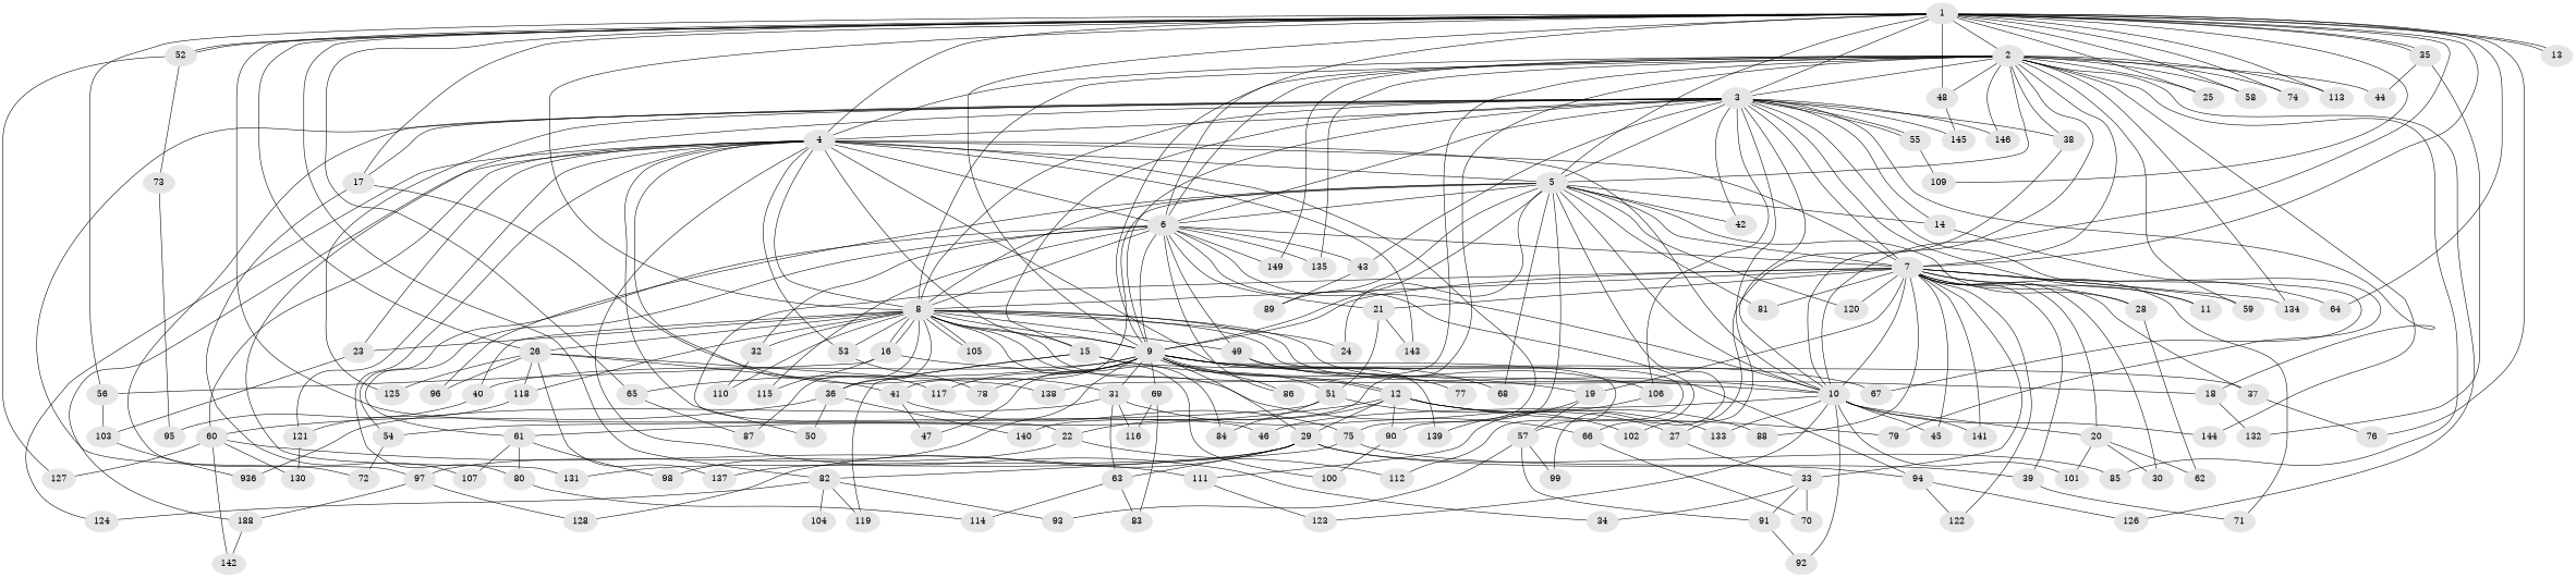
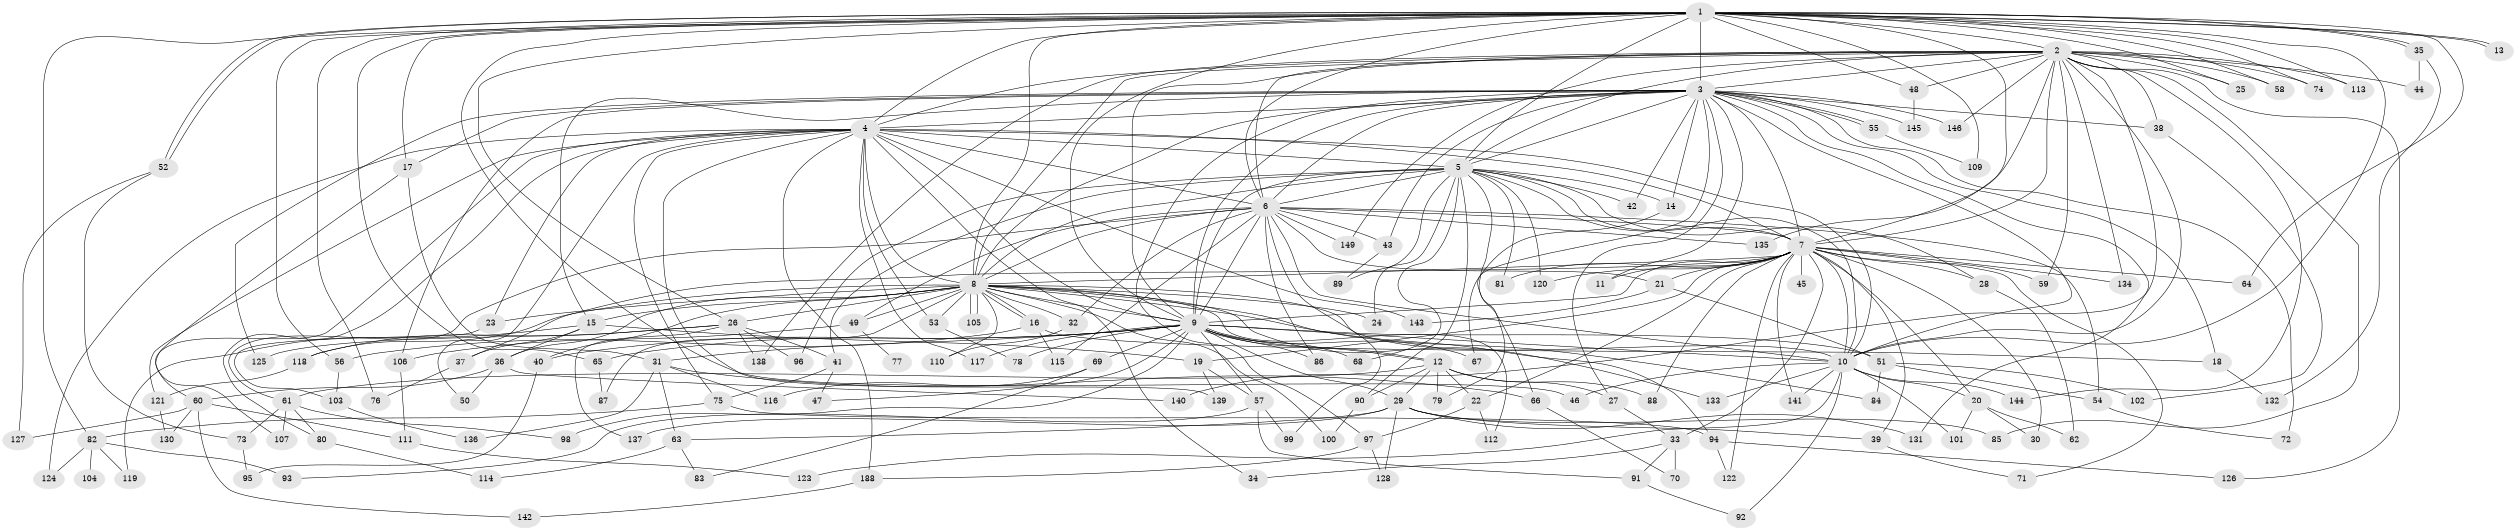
  graph {
    node [color=gray90 style=filled]
    1
    2
    3
    4
    5
    6
    7
    8
    9
    10
    13
    17
    25
    26
    35
    46
    48
    52
    56
    58
    64
    65
    74
    76
    82
    109
    113
    38
    44
    59
    85
    126
    n33 [label=149]
    134
    135
    138
    140
    144
    146
    11
    14
    15
    18
    27
    42
    43
    55
    67
    72
    97
    106
    125
    131
    145
    23
    34
    50
    53
    60
    75
    80
    n62 [label=188]
    117
    121
    124
    139
    143
    24
    28
    41
    66
    68
    81
    89
    90
    96
    120
    21
    32
    49
    54
    61
    86
    99
    115
    19
    20
    22
    30
    33
    37
    39
    45
    71
    88
    122
    141
    16
    36
    40
    84
    87
    94
    100
    105
    110
    112
    118
    133
    12
    29
    31
    47
    51
    57
    69
    78
    98
    92
    101
    123
    107
    137
    132
    73
    127
    103
    119
    104
    93
    102
    79
    128
    111
    130
    142
    114
    62
    70
    77
    91
    95
    63
    116
-   136 [label=936]
+   136
    83
    1 -- 2
    1 -- 3
    1 -- 4
    1 -- 5
    1 -- 6
    1 -- 7
    1 -- 8
    1 -- 9
    1 -- 10
    1 -- 13
    1 -- 13
    1 -- 17
    1 -- 25
    1 -- 26
    1 -- 35
    1 -- 35
    1 -- 46
    1 -- 48
    1 -- 52
    1 -- 52
    1 -- 56
    1 -- 58
    1 -- 64
    1 -- 65
    1 -- 74
    1 -- 76
    1 -- 82
    1 -- 109
    1 -- 113
    2 -- 3
    2 -- 4
    2 -- 5
    2 -- 6
    2 -- 7
    2 -- 8
    2 -- 9
    2 -- 10
    2 -- 25
    2 -- 48
    2 -- 58
    2 -- 74
    2 -- 113
    2 -- 38
    2 -- 44
    2 -- 59
    2 -- 85
    2 -- 126
    2 -- n33
    2 -- 134
    2 -- 135
    2 -- 138
    2 -- 140
    2 -- 144
    2 -- 146
    3 -- 4
    3 -- 5
    3 -- 6
    3 -- 7
    3 -- 8
    3 -- 9
    3 -- 10
    3 -- 17
    3 -- 38
    3 -- 146
    3 -- 11
    3 -- 14
    3 -- 15
    3 -- 18
    3 -- 27
    3 -- 42
    3 -- 43
    3 -- 55
    3 -- 55
    3 -- 67
    3 -- 72
    3 -- 97
    3 -- 106
    3 -- 125
    3 -- 131
    3 -- 145
    4 -- 5
    4 -- 6
    4 -- 7
    4 -- 8
    4 -- 9
    4 -- 10
    4 -- 23
    4 -- 34
    4 -- 50
    4 -- 53
    4 -- 60
    4 -- 75
    4 -- 80
    4 -- n62
    4 -- 117
    4 -- 121
    4 -- 124
    4 -- 139
    4 -- 143
    5 -- 6
    5 -- 7
    5 -- 8
    5 -- 9
    5 -- 10
    5 -- 14
    5 -- 42
    5 -- 24
    5 -- 28
    5 -- 41
    5 -- 66
    5 -- 68
    5 -- 81
    5 -- 89
    5 -- 90
    5 -- 96
    5 -- 120
    6 -- 7
    6 -- 8
    6 -- 9
    6 -- 10
    6 -- n33
    6 -- 135
    6 -- 43
    6 -- 21
    6 -- 32
    6 -- 49
    6 -- 54
    6 -- 61
    6 -- 86
    6 -- 99
    6 -- 115
    7 -- 8
    7 -- 9
    7 -- 10
    7 -- 64
    7 -- 59
    7 -- 134
    7 -- 11
    7 -- 28
    7 -- 81
    7 -- 120
    7 -- 21
    7 -- 19
    7 -- 20
    7 -- 22
    7 -- 30
    7 -- 33
    7 -- 37
    7 -- 39
    7 -- 45
    7 -- 71
    7 -- 88
    7 -- 122
    7 -- 141
    8 -- 9
    8 -- 10
    8 -- 26
    8 -- 15
    8 -- 23
    8 -- 53
    8 -- 24
    8 -- 32
    8 -- 49
    8 -- 16
    8 -- 16
    8 -- 36
    8 -- 40
    8 -- 84
    8 -- 87
    8 -- 94
    8 -- 100
    8 -- 105
    8 -- 105
    8 -- 110
    8 -- 112
    8 -- 118
    8 -- 133
    9 -- 10
    9 -- 65
    9 -- 67
    9 -- 117
    9 -- 68
    9 -- 86
    9 -- 40
    9 -- 12
    9 -- 12
    9 -- 29
    9 -- 31
    9 -- 47
    9 -- 51
    9 -- 57
    9 -- 69
    9 -- 78
    9 -- 98
    10 -- 46
    10 -- 144
    10 -- 20
-   10 -- 45
    10 -- 141
    10 -- 133
    10 -- 92
    10 -- 101
    10 -- 123
    17 -- 31
    17 -- 107
    26 -- 138
    26 -- 125
    26 -- 41
    26 -- 96
    26 -- 118
    26 -- 137
    35 -- 44
    35 -- 132
    48 -- 145
    52 -- 73
    52 -- 127
    56 -- 103
    65 -- 87
    82 -- 124
    82 -- 119
    82 -- 104
    82 -- 93
    38 -- 102
    14 -- 79
    15 -- 19
    15 -- 37
    15 -- 36
    15 -- 119
    18 -- 132
    27 -- 33
    43 -- 89
    55 -- 109
    97 -- n62
    97 -- 128
    106 -- 111
    23 -- 103
    53 -- 78
    60 -- 127
    60 -- 111
    60 -- 130
    60 -- 142
    75 -- 82
    75 -- 94
    80 -- 114
    n62 -- 142
    121 -- 130
    28 -- 62
    41 -- 75
    41 -- 47
    66 -- 70
    90 -- 100
    21 -- 143
    21 -- 51
    32 -- 110
    49 -- 106
    49 -- 77
    54 -- 72
    61 -- 80
    61 -- 98
    61 -- 107
+   61 -- 73
    19 -- 139
    19 -- 57
    20 -- 30
    20 -- 101
    20 -- 62
    22 -- 97
    22 -- 112
    33 -- 34
    33 -- 70
    33 -- 91
    37 -- 76
    39 -- 71
    16 -- 56
    16 -- 18
    16 -- 115
    36 -- 140
    36 -- 50
    36 -- 60
    40 -- 95
    94 -- 126
    94 -- 122
    118 -- 121
    12 -- 27
    12 -- 90
    12 -- 61
    12 -- 22
    12 -- 88
    12 -- 29
    12 -- 79
    29 -- 85
    29 -- 131
    29 -- 39
    29 -- 137
    29 -- 128
    29 -- 63
    31 -- 66
    31 -- 63
    31 -- 116
    31 -- 136
    51 -- 54
    51 -- 84
    51 -- 102
    57 -- 99
    57 -- 93
    57 -- 91
    69 -- 116
    69 -- 83
    73 -- 95
    103 -- 136
    111 -- 123
    91 -- 92
    63 -- 114
    63 -- 83
  }
